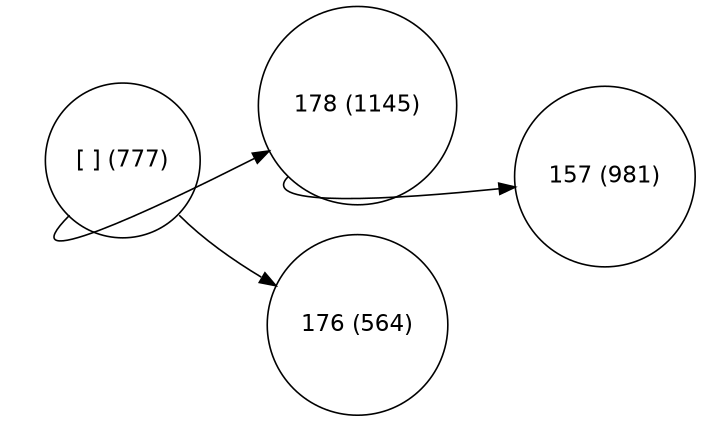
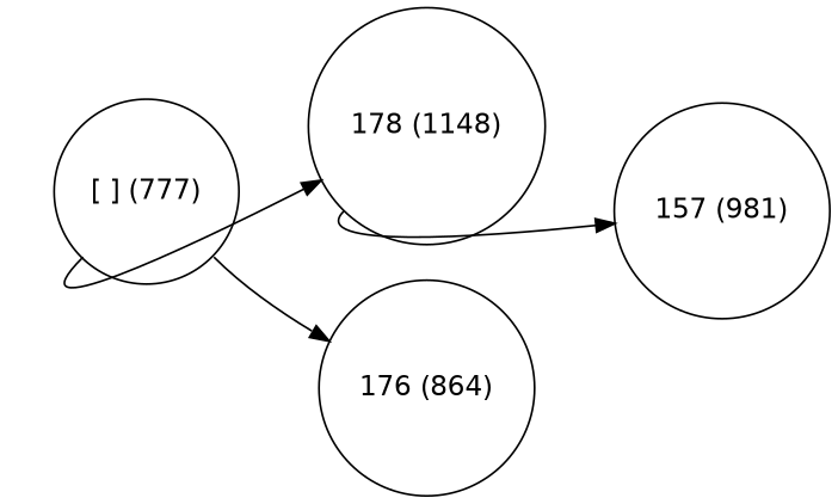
  digraph {
    fontname="DejaVu Sans"
    rankdir=LR
    node [fontname="DejaVu Sans" shape=circle]
    edge [fontname="DejaVu Sans" tailport=sw]
    n1 [label="[ ] (777)" width=0.5]
-   n2 [label="178 (1145)" width=0.5]
-   n3 [label="176 (564)" width=0.5]
+   n2 [label="178 (1148)" width=0.5]
+   n3 [label="176 (864)" width=0.5]
    n4 [label="157 (981)" width=0.5]
    n1 -> n2
    n1 -> n3 [tailport=se]
    n2 -> n4
  }
